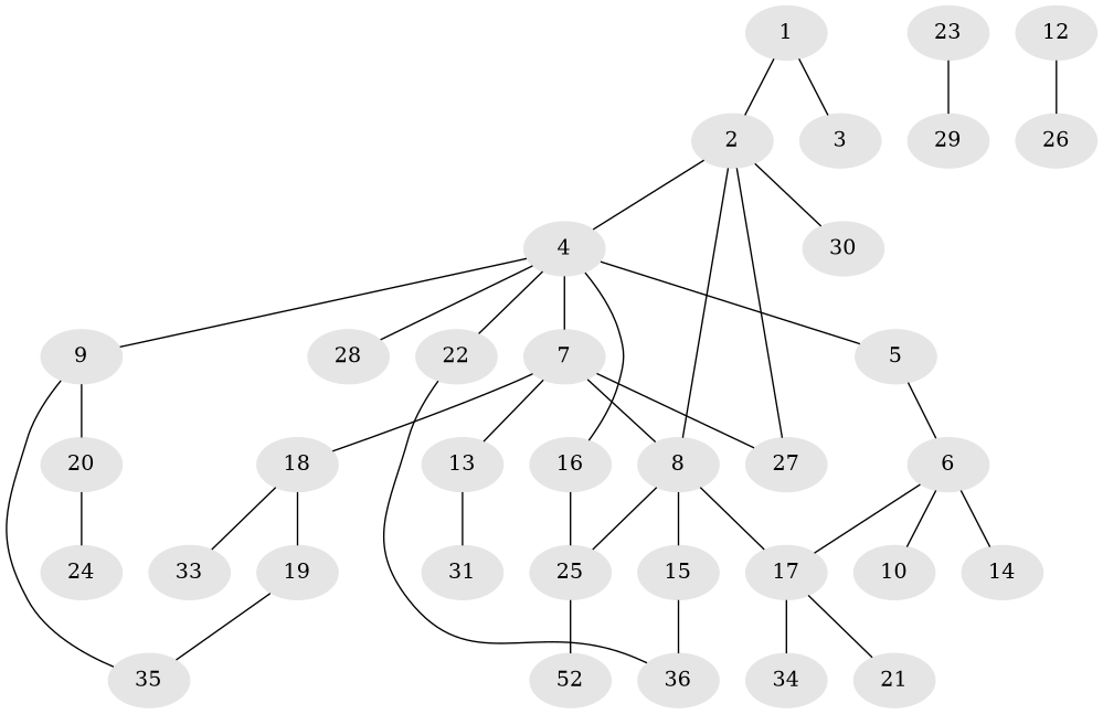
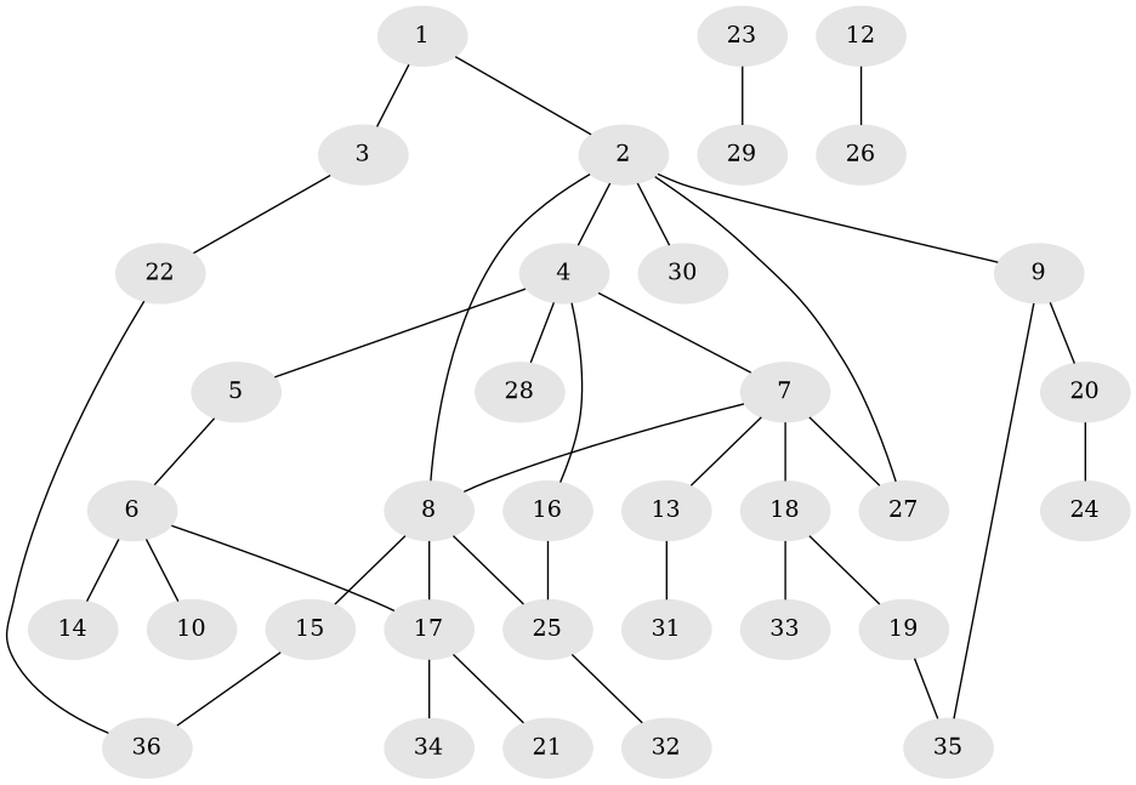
  graph {
    node [color=gray90 style=filled]
    edge [weight=1.0]
    1
    2
    3
    4
    8
    9
    27
    30
    22
    5
    7
    16
    28
    17
    15
    25
    20
    35
    36
    6
    13
    18
    23
    29
    10
    14
    21
    34
    31
    19
    33
-   32 [label=52]
+   32
    24
    12
    26
    1 -- 2
    1 -- 3
    2 -- 4
    2 -- 8
-   4 -- 9
+   2 -- 9
    2 -- 27
    2 -- 30
-   4 -- 22
+   3 -- 22
    4 -- 5
    4 -- 7
    4 -- 16
    4 -- 28
    8 -- 17
    8 -- 15
    8 -- 25
    9 -- 20 [weight=2.0]
    9 -- 35
    22 -- 36
    5 -- 6
    7 -- 8
    7 -- 27 [weight=3.0]
    7 -- 13
    7 -- 18
    16 -- 25 [weight=2.0]
    17 -- 21
    17 -- 34 [weight=2.0]
    15 -- 36
    25 -- 32
    20 -- 24
    6 -- 17
    6 -- 10
    6 -- 14 [weight=3.0]
    13 -- 31
    18 -- 19
    18 -- 33
    23 -- 29
    19 -- 35
    12 -- 26
  }
